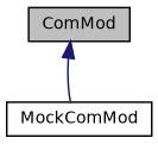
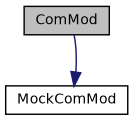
  digraph {
    node [color=black fontname=Helvetica fontsize=10 shape=record style=filled]
    n1 [fillcolor=grey75 fontcolor=black height=0.2 label=ComMod width=0.4]
    n2 [fillcolor=white height=0.2 label=MockComMod width=0.4]
-   n1 -> n2 [color=midnightblue dir=back fontname=Helvetica fontsize=10 labelfontname=Helvetica labelfontsize=10 style=solid]
+   n2 -> n1 [color=midnightblue dir=back fontname=Helvetica fontsize=10 labelfontname=Helvetica labelfontsize=10 style=solid]
  }
